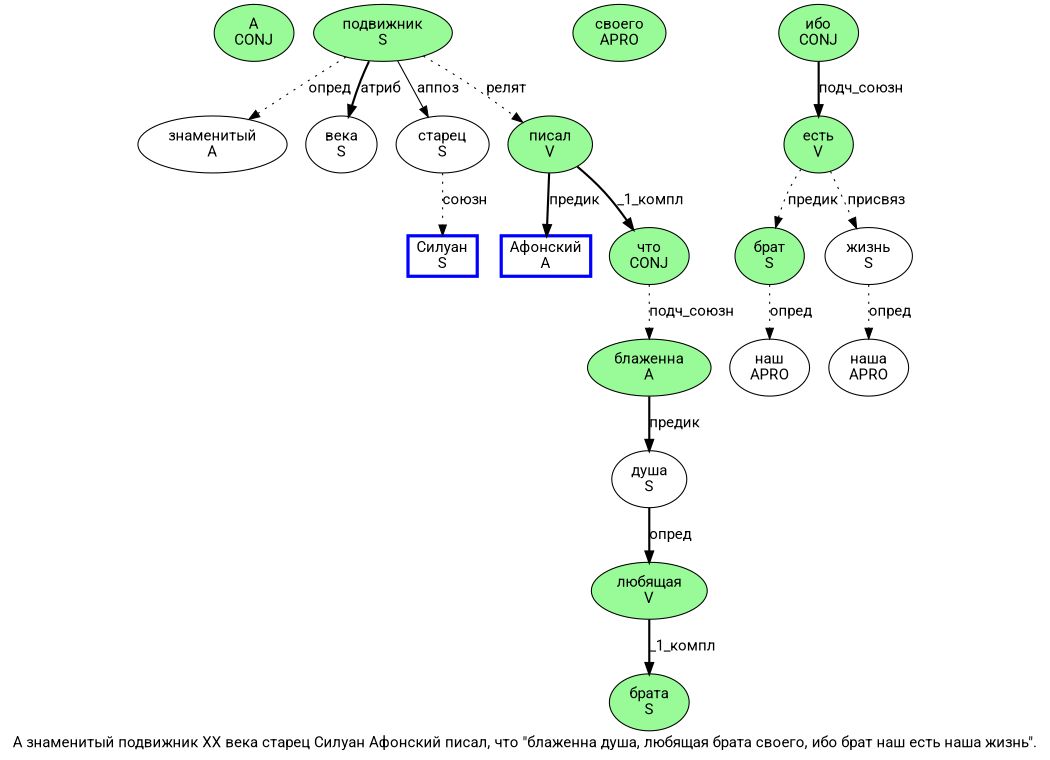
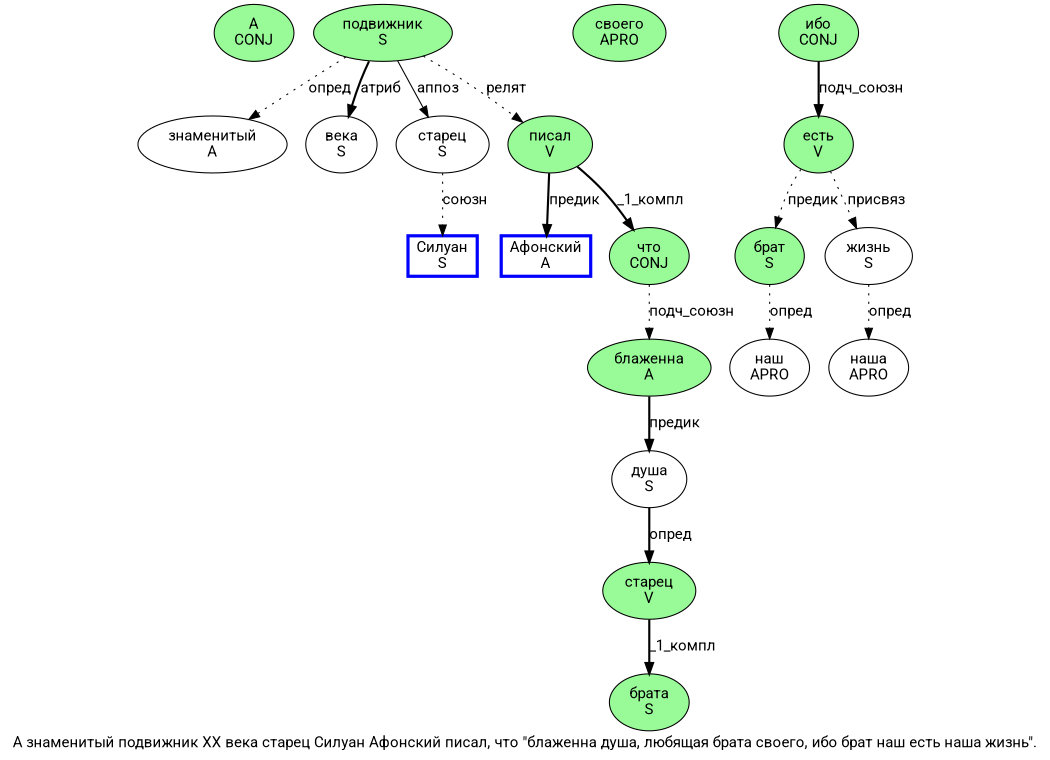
  digraph {
    fontname=Roboto
    label="А знаменитый подвижник XX века старец Силуан Афонский писал, что \"блаженна душа, любящая брата своего, ибо брат наш есть наша жизнь\"."
    node [fillcolor=palegreen fontname=Roboto penwidth=1 shape=ellipse style=filled]
    edge [fontname=Roboto style=dotted]
    n1 [label="А\nCONJ"]
    n2 [fillcolor=white label="знаменитый\nA"]
    n3 [label="подвижник\nS"]
    n4 [fillcolor=white label="века\nS"]
    n5 [fillcolor=white label="старец\nS"]
    n6 [label="писал\nV"]
    n7 [color=blue fillcolor=white label="Силуан\nS" penwidth=3 shape=box]
    n8 [color=blue fillcolor=white label="Афонский\nA" penwidth=3 shape=box]
    n9 [label="что\nCONJ"]
    n10 [label="блаженна\nA"]
    n11 [fillcolor=white label="душа\nS"]
-   n12 [label="любящая\nV"]
+   n12 [label="старец\nV"]
    n13 [label="брата\nS"]
    n14 [label="своего\nAPRO"]
    n15 [label="ибо\nCONJ"]
    n16 [label="есть\nV"]
    n17 [label="брат\nS"]
    n18 [fillcolor=white label="жизнь\nS"]
    n19 [fillcolor=white label="наш\nAPRO"]
    n20 [fillcolor=white label="наша\nAPRO"]
    n3 -> n2 [label="опред"]
    n3 -> n4 [label="атриб" style=bold]
    n3 -> n5 [label="аппоз" style=solid]
    n3 -> n6 [label="релят"]
    n5 -> n7 [label="союзн"]
    n6 -> n8 [label="предик" style=bold]
    n6 -> n9 [label="_1_компл" style=bold]
    n9 -> n10 [label="подч_союзн"]
    n10 -> n11 [label="предик" style=bold]
    n11 -> n12 [label="опред" style=bold]
    n12 -> n13 [label="_1_компл" style=bold]
    n15 -> n16 [label="подч_союзн" style=bold]
    n16 -> n17 [label="предик"]
    n16 -> n18 [label="присвяз"]
    n17 -> n19 [label="опред"]
    n18 -> n20 [label="опред"]
  }
